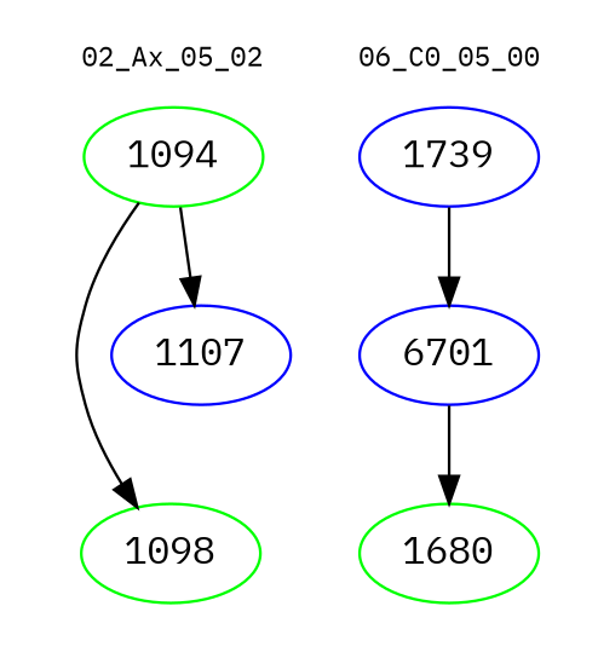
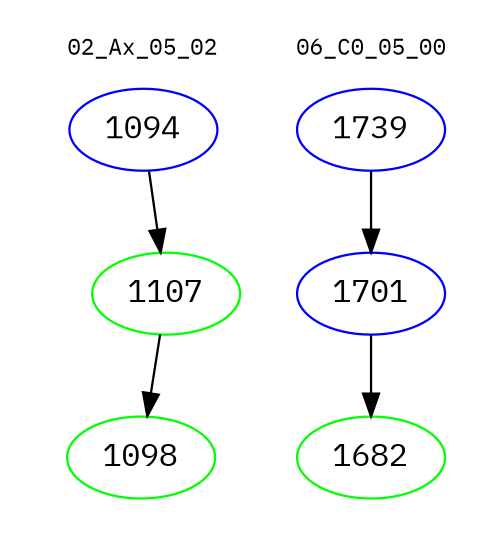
  digraph {
    fontname="IBM Plex Mono"
    node [color=blue fontname="IBM Plex Mono"]
    edge [color=black fontname="IBM Plex Mono"]
-   n1 [color=green label=1094]
+   n1 [label=1094]
    n2 [color=green label=1098]
-   n3 [label=1107]
-   n4 [label=6701]
-   n5 [color=green label=1680]
+   n3 [color=green label=1107]
+   n4 [label=1701]
+   n5 [color=green label=1682]
    n6 [label=1739]
    subgraph cluster_1 {
      color=white
      fontsize=10
      label="02_Ax_05_02"
      n1
      n2
      n3
    }
    subgraph cluster_2 {
      color=white
      fontsize=10
      label="06_C0_05_00"
      n4
      n5
      n6
    }
-   n1 -> n2
+   n3 -> n2
    n1 -> n3
    n4 -> n5
    n6 -> n4
  }
